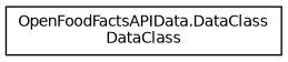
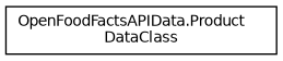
  digraph {
    rankdir=LR
-   n1 [color=black fillcolor=white fontname=Helvetica fontsize=10 height=0.2 label="OpenFoodFactsAPIData.DataClass\lDataClass" shape=record style=filled width=0.4]
+   n1 [color=black fillcolor=white fontname=Helvetica fontsize=10 height=0.2 label="OpenFoodFactsAPIData.Product\lDataClass" shape=record style=filled width=0.4]
  }
